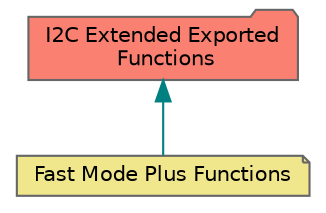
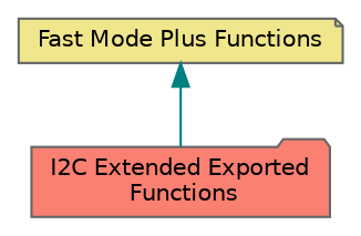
  digraph {
    rankdir=TB
    node [fontname=Helvetica fontsize=10 style=filled]
    n1 [color=grey40 fillcolor=salmon height=0.2 label="I2C Extended Exported\l Functions" shape=folder width=0.4]
    n2 [color=gray40 fillcolor=khaki fontcolor=black height=0.2 label="Fast Mode Plus Functions" shape=note width=0.4]
-   n1 -> n2 [dir=back fontname=Helvetica fontsize=10 labelfontname=Helvetica labelfontsize=10 shape=plaintext style=solid color=teal]
+   n2 -> n1 [dir=back fontname=Helvetica fontsize=10 labelfontname=Helvetica labelfontsize=10 shape=plaintext style=solid color=teal]
  }
